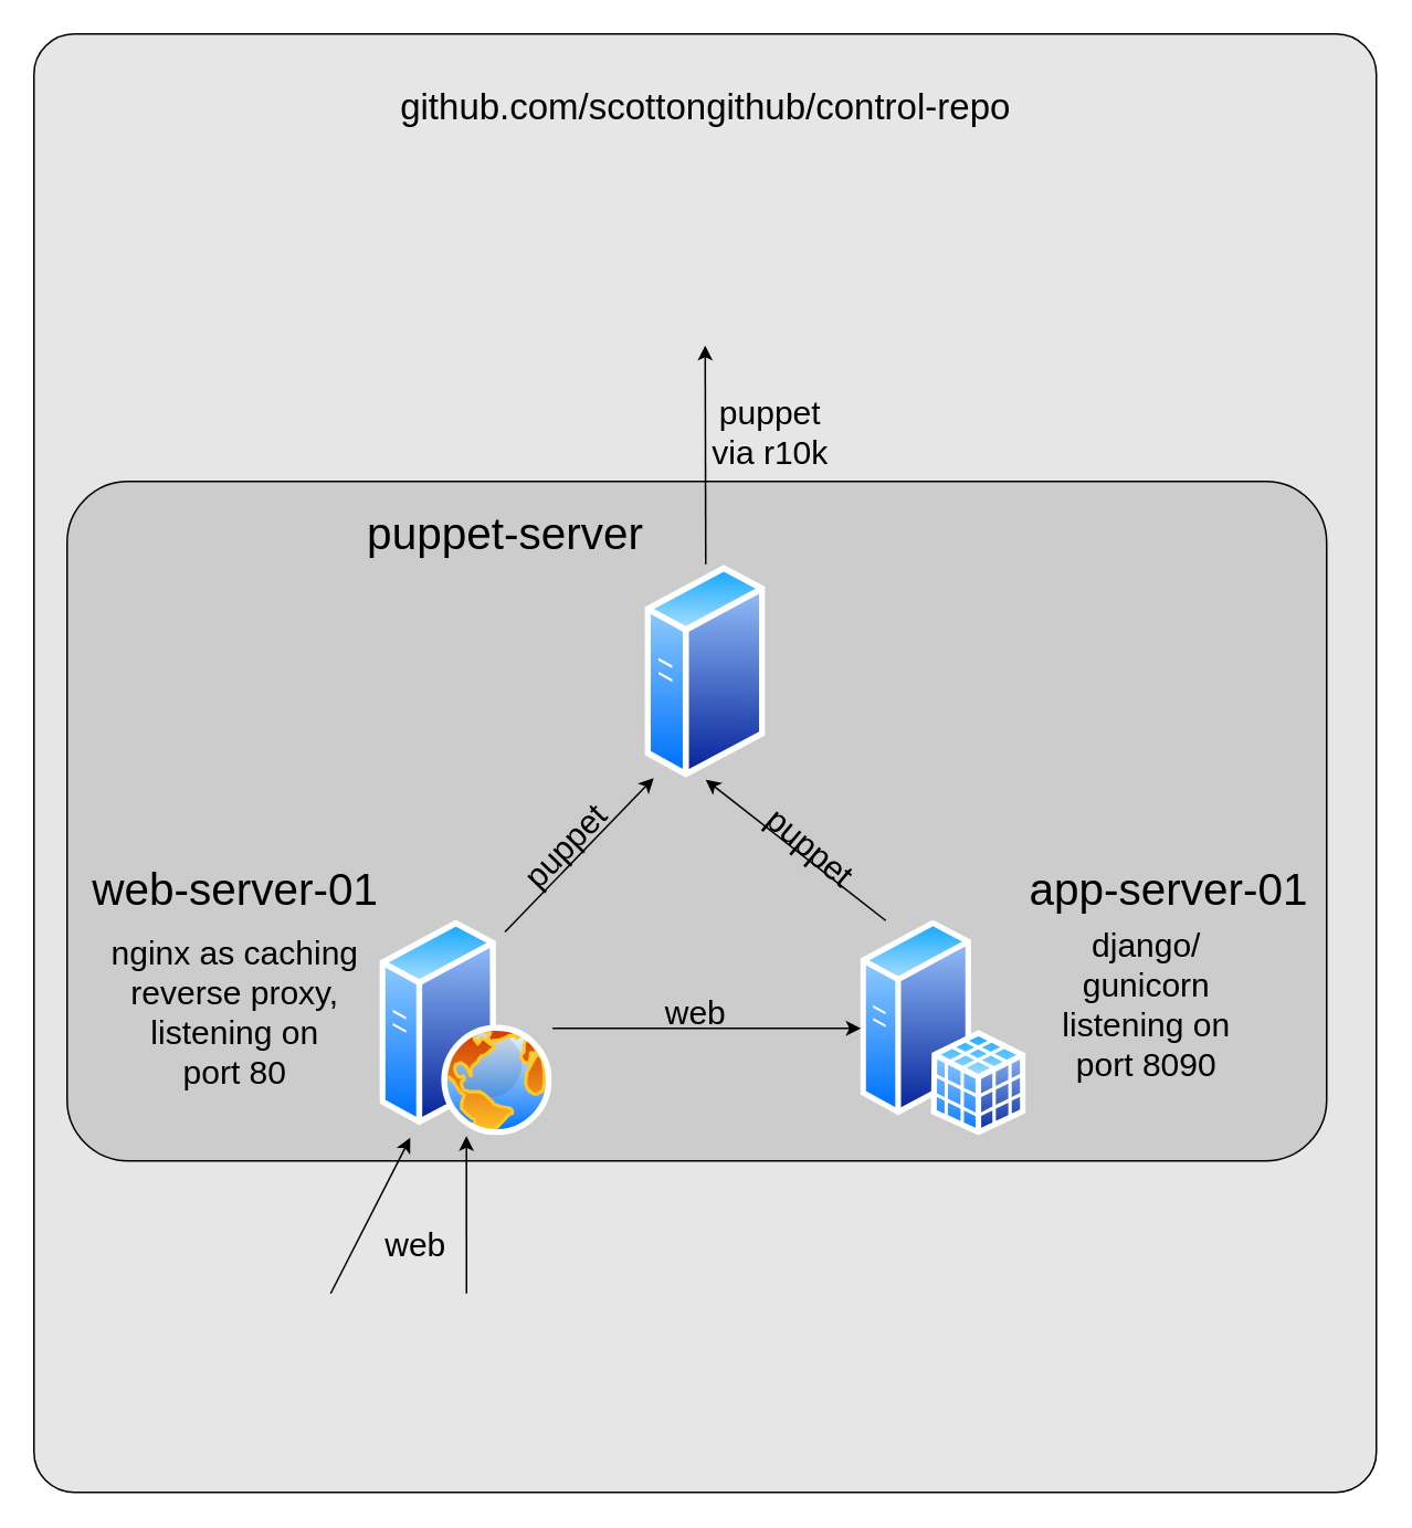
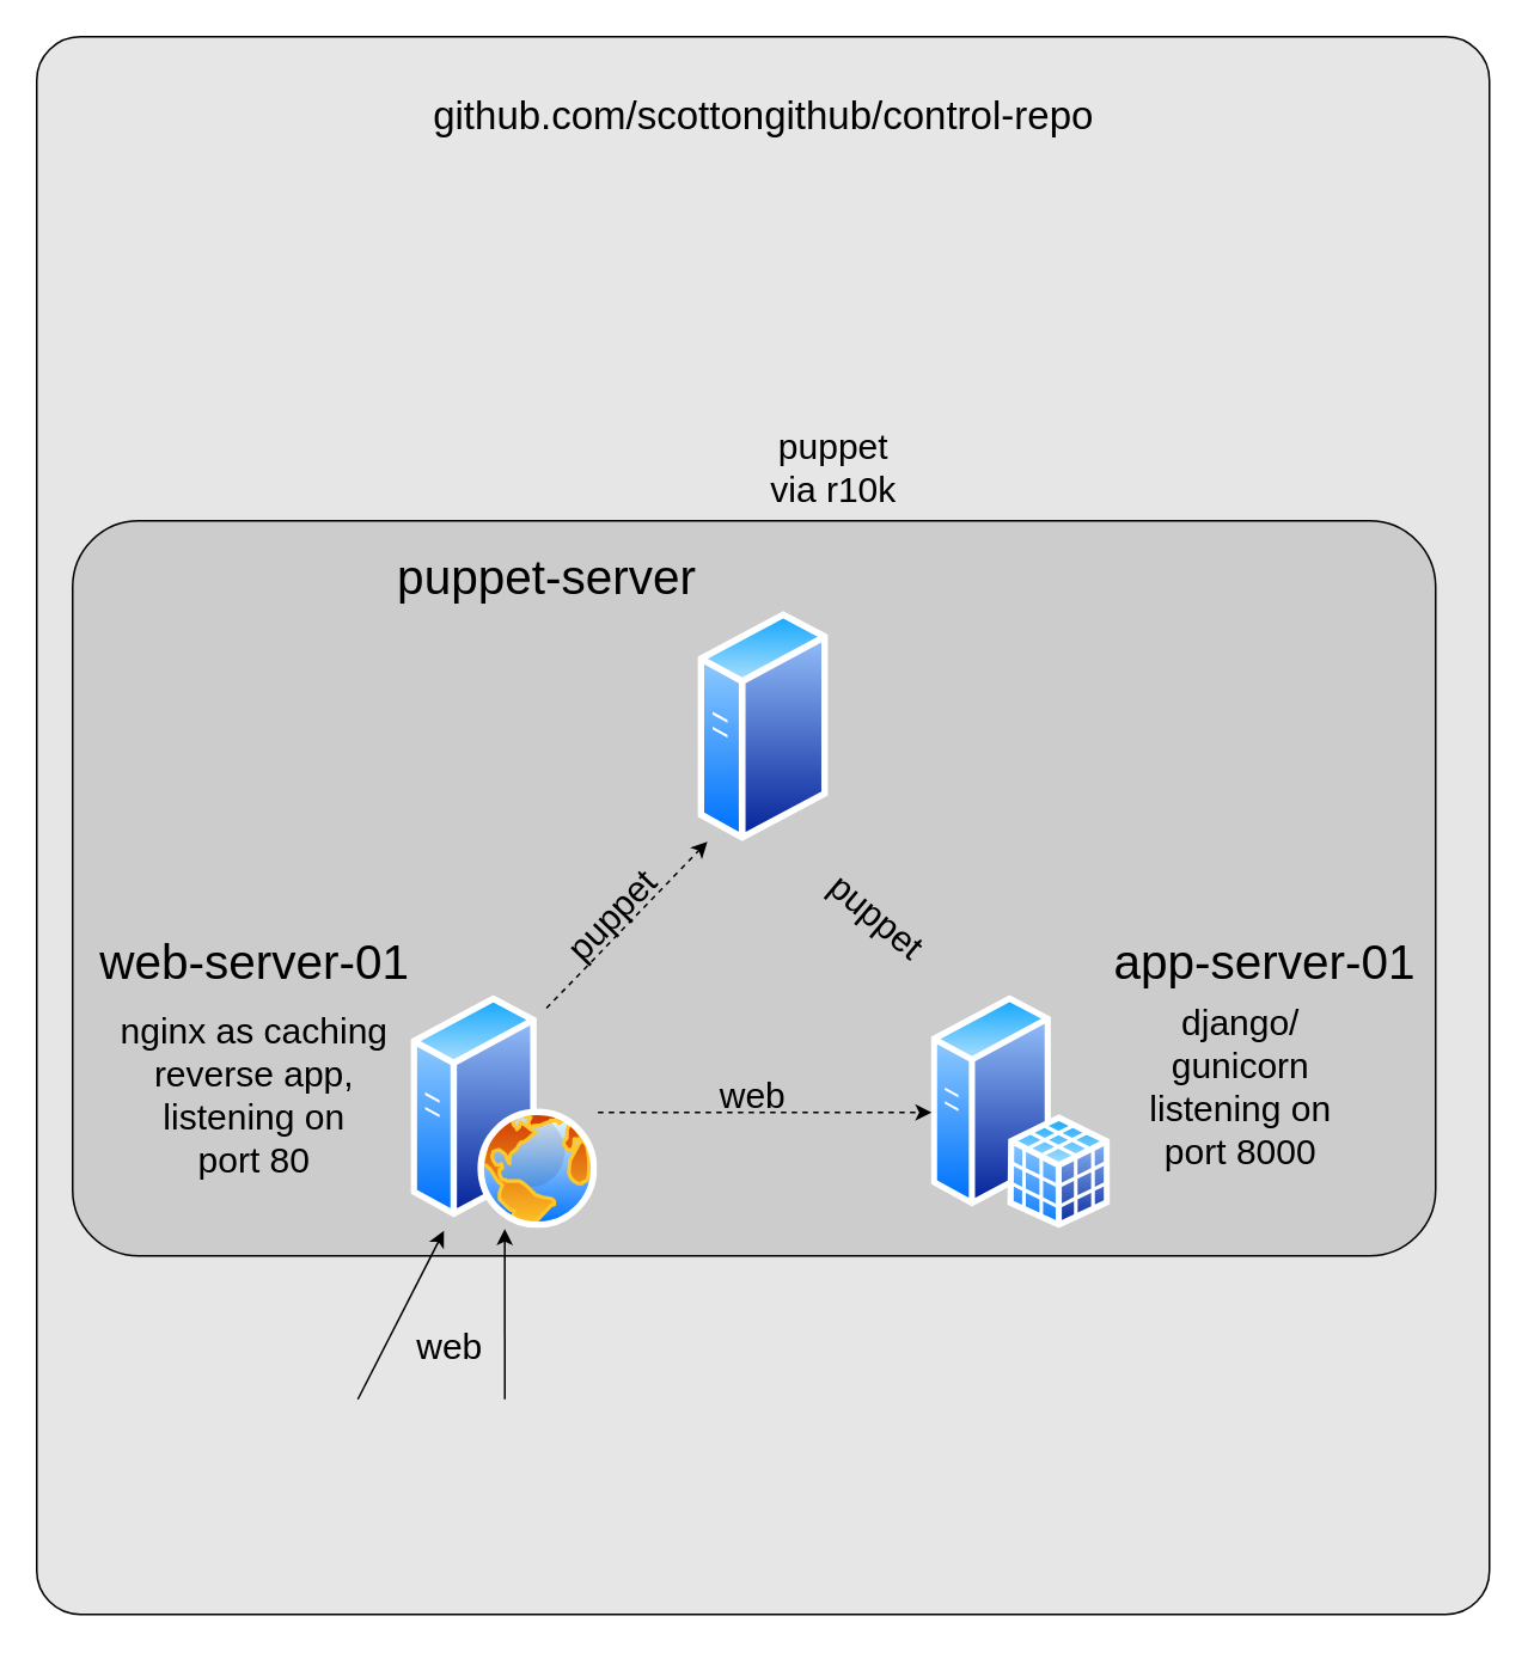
  <mxCell id="0" />
  <mxCell id="1" parent="0" />
  <mxCell id="2" value="" style="rounded=1;whiteSpace=wrap;html=1;labelBackgroundColor=#CCCCCC;fontSize=20;fillColor=#E6E6E6;arcSize=3;" parent="1" vertex="1"><mxGeometry x="20" y="20" width="810" height="880" as="geometry" /></mxCell>
  <mxCell id="3" value="" style="rounded=1;whiteSpace=wrap;html=1;fontSize=27;labelBackgroundColor=#99CCFF;fillColor=#CCCCCC;arcSize=9;" parent="1" vertex="1"><mxGeometry x="40" y="290" width="760" height="410" as="geometry" /></mxCell>
  <mxCell id="4" value="&lt;span style=&quot;font-size: 22px;&quot;&gt;github.com/scottongithub/control-repo&lt;/span&gt;" style="shape=image;html=1;verticalAlign=bottom;verticalLabelPosition=top;labelBackgroundColor=#E6E6E6;imageAspect=0;aspect=fixed;image=https://cdn4.iconfinder.com/data/icons/ionicons/512/icon-social-github-128.png;fontSize=22;labelPosition=center;align=center;" parent="1" vertex="1"><mxGeometry x="361" y="80" width="128" height="128" as="geometry" /></mxCell>
  <mxCell id="5" value="puppet-server" style="aspect=fixed;perimeter=ellipsePerimeter;html=1;align=right;shadow=0;dashed=0;spacingTop=3;image;image=img/lib/active_directory/generic_server.svg;fontSize=27;labelPosition=left;verticalLabelPosition=top;verticalAlign=bottom;labelBackgroundColor=#CCCCCC;" parent="1" vertex="1"><mxGeometry x="388.95" y="340" width="72.8" height="130" as="geometry" /></mxCell>
  <mxCell id="6" value="app-server-01" style="aspect=fixed;perimeter=ellipsePerimeter;html=1;align=left;shadow=0;dashed=0;spacingTop=3;image;image=img/lib/active_directory/sql_server.svg;fontSize=27;labelPosition=right;verticalLabelPosition=top;verticalAlign=bottom;labelBackgroundColor=#CCCCCC;" parent="1" vertex="1"><mxGeometry x="518.95" y="555" width="100.1" height="130" as="geometry" /></mxCell>
  <mxCell id="7" value="&lt;font style=&quot;font-size: 27px;&quot;&gt;web-server-01&lt;/font&gt;" style="aspect=fixed;perimeter=ellipsePerimeter;html=1;align=right;shadow=0;dashed=0;spacingTop=3;image;image=img/lib/active_directory/web_server.svg;fontSize=27;labelPosition=left;verticalLabelPosition=top;verticalAlign=bottom;labelBackgroundColor=#CCCCCC;" parent="1" vertex="1"><mxGeometry x="228.95" y="555" width="104" height="130" as="geometry" /></mxCell>
  <mxCell id="8" value="" style="shape=image;verticalLabelPosition=bottom;labelBackgroundColor=default;verticalAlign=top;aspect=fixed;imageAspect=0;image=http://www.learningcomputer.com/blog/wp-content/uploads/2016/11/Cell-Phone-Plans-topic-page-graphic.png;" parent="1" vertex="1"><mxGeometry x="116" y="780" width="110" height="109.79" as="geometry" /></mxCell>
  <mxCell id="9" value="" style="shape=image;verticalLabelPosition=bottom;labelBackgroundColor=default;verticalAlign=top;aspect=fixed;imageAspect=0;image=https://pngimg.com/uploads/laptop/laptop_PNG5911.png;flipV=0;flipH=1;" parent="1" vertex="1"><mxGeometry x="266" y="787.95" width="158.51" height="93.89" as="geometry" /></mxCell>
  <mxCell id="10" value="" style="endArrow=classic;html=1;rounded=0;fontSize=27;entryX=0.174;entryY=1.008;entryDx=0;entryDy=0;entryPerimeter=0;" parent="1" source="8" target="7" edge="1"><mxGeometry width="50" height="50" relative="1" as="geometry"><mxPoint x="190" y="750" as="sourcePoint" /><mxPoint x="240" y="700" as="targetPoint" /></mxGeometry></mxCell>
  <mxCell id="11" value="" style="endArrow=classic;html=1;rounded=0;fontSize=27;" parent="1" target="7" edge="1"><mxGeometry width="50" height="50" relative="1" as="geometry"><mxPoint x="281" y="780" as="sourcePoint" /><mxPoint x="360" y="710" as="targetPoint" /></mxGeometry></mxCell>
- <mxCell id="12" value="" style="endArrow=classic;html=1;rounded=0;fontSize=27;" parent="1" source="7" target="6" edge="1"><mxGeometry width="50" height="50" relative="1" as="geometry"><mxPoint x="360" y="630" as="sourcePoint" /><mxPoint x="410" y="580" as="targetPoint" /></mxGeometry></mxCell>
- <mxCell id="13" value="" style="endArrow=classic;html=1;rounded=0;fontSize=27;entryX=0.069;entryY=0.992;entryDx=0;entryDy=0;entryPerimeter=0;exitX=0.75;exitY=0;exitDx=0;exitDy=0;" parent="1" source="7" target="5" edge="1"><mxGeometry width="50" height="50" relative="1" as="geometry"><mxPoint x="280" y="520" as="sourcePoint" /><mxPoint x="330" y="470" as="targetPoint" /></mxGeometry></mxCell>
- <mxCell id="14" value="" style="endArrow=classic;html=1;rounded=0;fontSize=27;entryX=0.5;entryY=1;entryDx=0;entryDy=0;exitX=0.15;exitY=0;exitDx=0;exitDy=0;exitPerimeter=0;" parent="1" source="6" target="5" edge="1"><mxGeometry width="50" height="50" relative="1" as="geometry"><mxPoint x="460" y="530" as="sourcePoint" /><mxPoint x="510" y="480" as="targetPoint" /></mxGeometry></mxCell>
- <mxCell id="15" value="" style="endArrow=classic;html=1;rounded=0;fontSize=27;entryX=0.5;entryY=1;entryDx=0;entryDy=0;" parent="1" source="5" target="4" edge="1"><mxGeometry width="50" height="50" relative="1" as="geometry"><mxPoint x="400" y="330" as="sourcePoint" /><mxPoint x="450" y="280" as="targetPoint" /></mxGeometry></mxCell>
- <mxCell id="16" value="&lt;div&gt;nginx as caching &lt;br&gt;&lt;/div&gt;&lt;div&gt;reverse proxy,&lt;/div&gt;&lt;div&gt;listening on&lt;/div&gt;&lt;div&gt;port 80&lt;/div&gt;" style="text;html=1;align=center;verticalAlign=middle;resizable=0;points=[];autosize=1;strokeColor=none;fillColor=none;fontSize=20;" parent="1" vertex="1"><mxGeometry x="56" y="555" width="170" height="110" as="geometry" /></mxCell>
- <mxCell id="17" value="&lt;div&gt;django/&lt;/div&gt;&lt;div&gt;gunicorn&lt;br&gt;&lt;/div&gt;&lt;div&gt;listening on&lt;/div&gt;&lt;div&gt;port 8090&lt;br&gt;&lt;/div&gt;" style="text;html=1;align=center;verticalAlign=middle;resizable=0;points=[];autosize=1;strokeColor=none;fillColor=none;fontSize=20;" parent="1" vertex="1"><mxGeometry x="631" y="550" width="120" height="110" as="geometry" /></mxCell>
+ <mxCell id="12" value="" style="endArrow=classic;html=1;rounded=0;fontSize=27;dashed=1;" parent="1" source="7" target="6" edge="1"><mxGeometry width="50" height="50" relative="1" as="geometry"><mxPoint x="360" y="630" as="sourcePoint" /><mxPoint x="410" y="580" as="targetPoint" /></mxGeometry></mxCell>
+ <mxCell id="13" value="" style="endArrow=classic;html=1;rounded=0;fontSize=27;entryX=0.069;entryY=0.992;entryDx=0;entryDy=0;entryPerimeter=0;exitX=0.75;exitY=0;exitDx=0;exitDy=0;dashed=1;" parent="1" source="7" target="5" edge="1"><mxGeometry width="50" height="50" relative="1" as="geometry"><mxPoint x="280" y="520" as="sourcePoint" /><mxPoint x="330" y="470" as="targetPoint" /></mxGeometry></mxCell>
+ <mxCell id="16" value="&lt;div&gt;nginx as caching &lt;br&gt;&lt;/div&gt;&lt;div&gt;reverse app,&lt;/div&gt;&lt;div&gt;listening on&lt;/div&gt;&lt;div&gt;port 80&lt;/div&gt;" style="text;html=1;align=center;verticalAlign=middle;resizable=0;points=[];autosize=1;strokeColor=none;fillColor=none;fontSize=20;" parent="1" vertex="1"><mxGeometry x="56" y="555" width="170" height="110" as="geometry" /></mxCell>
+ <mxCell id="17" value="&lt;div&gt;django/&lt;/div&gt;&lt;div&gt;gunicorn&lt;br&gt;&lt;/div&gt;&lt;div&gt;listening on&lt;/div&gt;&lt;div&gt;port 8000&lt;br&gt;&lt;/div&gt;" style="text;html=1;align=center;verticalAlign=middle;resizable=0;points=[];autosize=1;strokeColor=none;fillColor=none;fontSize=20;" parent="1" vertex="1"><mxGeometry x="631" y="550" width="120" height="110" as="geometry" /></mxCell>
  <mxCell id="18" value="&lt;div&gt;web&lt;br&gt;&lt;/div&gt;" style="text;html=1;align=center;verticalAlign=middle;resizable=0;points=[];autosize=1;strokeColor=none;fillColor=none;fontSize=20;" parent="1" vertex="1"><mxGeometry x="388.95" y="590" width="60" height="40" as="geometry" /></mxCell>
  <mxCell id="19" value="puppet" style="text;html=1;align=center;verticalAlign=middle;resizable=0;points=[];autosize=1;strokeColor=none;fillColor=none;fontSize=20;rotation=40;" parent="1" vertex="1"><mxGeometry x="448.95" y="490" width="80" height="40" as="geometry" /></mxCell>
  <mxCell id="20" value="puppet" style="text;html=1;align=center;verticalAlign=middle;resizable=0;points=[];autosize=1;strokeColor=none;fillColor=none;fontSize=20;rotation=-46;" parent="1" vertex="1"><mxGeometry x="300" y="490" width="80" height="40" as="geometry" /></mxCell>
  <mxCell id="21" value="&lt;div&gt;puppet&lt;/div&gt;&lt;div&gt;via r10k&lt;br&gt;&lt;/div&gt;" style="text;html=1;align=center;verticalAlign=middle;resizable=0;points=[];autosize=1;strokeColor=none;fillColor=none;fontSize=20;rotation=0;" parent="1" vertex="1"><mxGeometry x="418.95" y="230" width="90" height="60" as="geometry" /></mxCell>
  <mxCell id="22" value="&lt;div&gt;web&lt;br&gt;&lt;/div&gt;" style="text;html=1;align=center;verticalAlign=middle;resizable=0;points=[];autosize=1;strokeColor=none;fillColor=none;fontSize=20;" parent="1" vertex="1"><mxGeometry x="220" y="730" width="60" height="40" as="geometry" /></mxCell>
